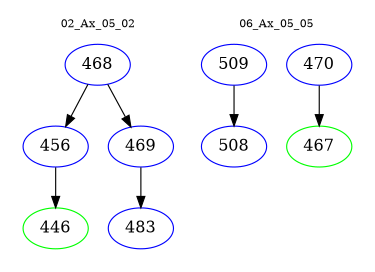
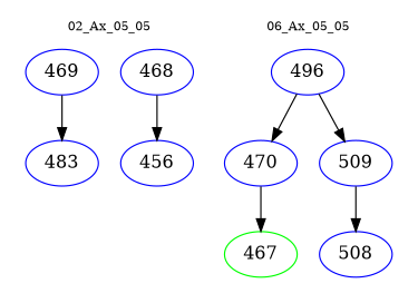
  digraph {
    node [color=blue]
    edge [color=black]
    n1 [label=468]
    n2 [label=456]
    n3 [label=469]
-   n4 [color=green label=446]
    n5 [label=483]
+   n6 [label=496]
    n7 [label=470]
    n8 [label=509]
    n9 [color=green label=467]
    n10 [label=508]
    subgraph cluster_1 {
      color=white
      fontsize=10
-     label="02_Ax_05_02"
+     label="02_Ax_05_05"
      n1
      n2
      n3
-     n4
      n5
    }
    subgraph cluster_2 {
      color=white
      fontsize=10
      label="06_Ax_05_05"
+     n6
      n7
      n8
      n9
      n10
    }
    n1 -> n2
-   n1 -> n3
-   n2 -> n4
    n3 -> n5
+   n6 -> n7
+   n6 -> n8
    n7 -> n9
    n8 -> n10
  }
